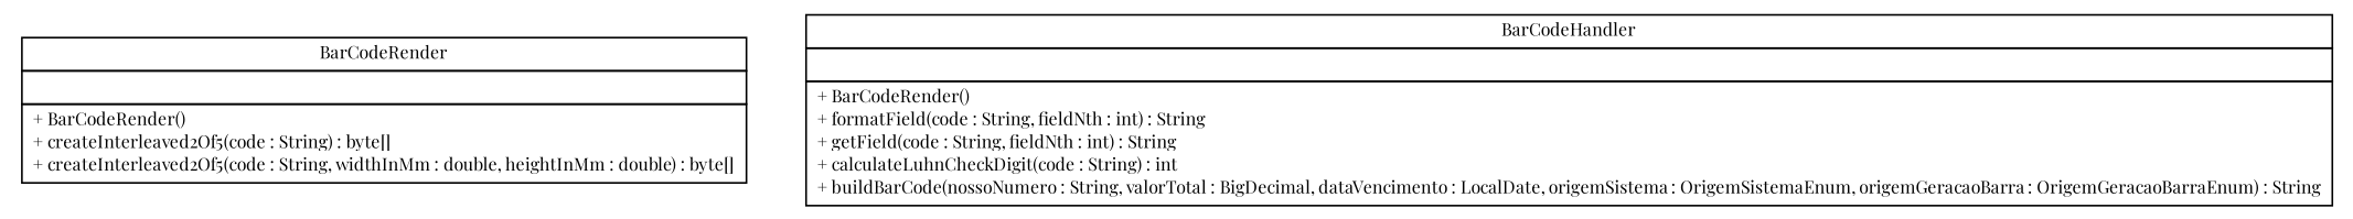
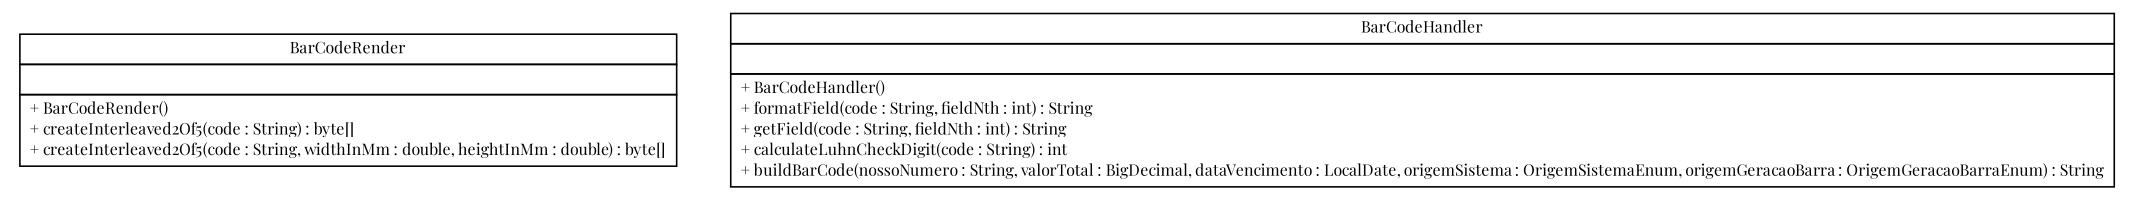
  digraph {
    nodesep=0.25
    ranksep=0.5
    fontname="Playfair Display"
    node [fontcolor=black fontname="Playfair Display" fontsize=10.0 shape=plaintext]
    n1 [label=<<table title="br.gov.to.sefaz.util.barcode.BarCodeRender" border="0" cellborder="1" cellspacing="0" cellpadding="2" port="p" href="./BarCodeRender.html"> 		<tr><td><table border="0" cellspacing="0" cellpadding="1"> <tr><td align="center" balign="center"> BarCodeRender </td></tr> 		</table></td></tr> 		<tr><td><table border="0" cellspacing="0" cellpadding="1"> <tr><td align="left" balign="left">  </td></tr> 		</table></td></tr> 		<tr><td><table border="0" cellspacing="0" cellpadding="1"> <tr><td align="left" balign="left"> + BarCodeRender() </td></tr> <tr><td align="left" balign="left"> + createInterleaved2Of5(code : String) : byte[] </td></tr> <tr><td align="left" balign="left"> + createInterleaved2Of5(code : String, widthInMm : double, heightInMm : double) : byte[] </td></tr> 		</table></td></tr> 		</table>>]
-   n2 [label=<<table title="br.gov.to.sefaz.util.barcode.BarCodeHandler" border="0" cellborder="1" cellspacing="0" cellpadding="2" port="p" href="./BarCodeHandler.html"> 		<tr><td><table border="0" cellspacing="0" cellpadding="1"> <tr><td align="center" balign="center"> BarCodeHandler </td></tr> 		</table></td></tr> 		<tr><td><table border="0" cellspacing="0" cellpadding="1"> <tr><td align="left" balign="left">  </td></tr> 		</table></td></tr> 		<tr><td><table border="0" cellspacing="0" cellpadding="1"> <tr><td align="left" balign="left"> + BarCodeRender() </td></tr> <tr><td align="left" balign="left"> + formatField(code : String, fieldNth : int) : String </td></tr> <tr><td align="left" balign="left"> + getField(code : String, fieldNth : int) : String </td></tr> <tr><td align="left" balign="left"> + calculateLuhnCheckDigit(code : String) : int </td></tr> <tr><td align="left" balign="left"> + buildBarCode(nossoNumero : String, valorTotal : BigDecimal, dataVencimento : LocalDate, origemSistema : OrigemSistemaEnum, origemGeracaoBarra : OrigemGeracaoBarraEnum) : String </td></tr> 		</table></td></tr> 		</table>>]
+   n2 [label=<<table title="br.gov.to.sefaz.util.barcode.BarCodeHandler" border="0" cellborder="1" cellspacing="0" cellpadding="2" port="p" href="./BarCodeHandler.html"> 		<tr><td><table border="0" cellspacing="0" cellpadding="1"> <tr><td align="center" balign="center"> BarCodeHandler </td></tr> 		</table></td></tr> 		<tr><td><table border="0" cellspacing="0" cellpadding="1"> <tr><td align="left" balign="left">  </td></tr> 		</table></td></tr> 		<tr><td><table border="0" cellspacing="0" cellpadding="1"> <tr><td align="left" balign="left"> + BarCodeHandler() </td></tr> <tr><td align="left" balign="left"> + formatField(code : String, fieldNth : int) : String </td></tr> <tr><td align="left" balign="left"> + getField(code : String, fieldNth : int) : String </td></tr> <tr><td align="left" balign="left"> + calculateLuhnCheckDigit(code : String) : int </td></tr> <tr><td align="left" balign="left"> + buildBarCode(nossoNumero : String, valorTotal : BigDecimal, dataVencimento : LocalDate, origemSistema : OrigemSistemaEnum, origemGeracaoBarra : OrigemGeracaoBarraEnum) : String </td></tr> 		</table></td></tr> 		</table>>]
  }
